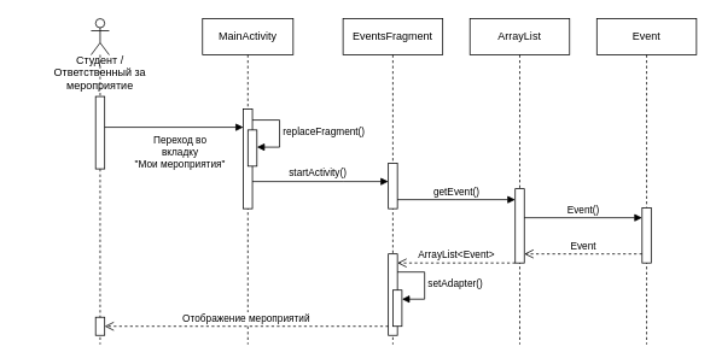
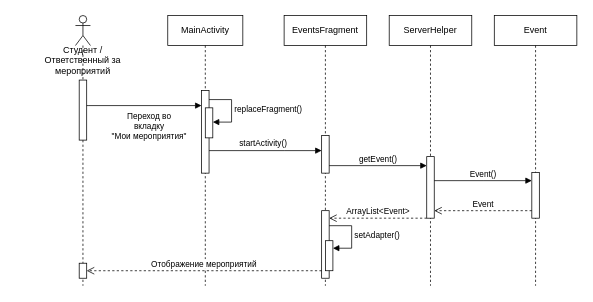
  <mxCell id="0" />
  <mxCell id="1" parent="0" />
  <mxCell id="2" value="MainActivity" style="shape=umlLifeline;perimeter=lifelinePerimeter;whiteSpace=wrap;html=1;container=1;dropTarget=0;collapsible=0;recursiveResize=0;outlineConnect=0;portConstraint=eastwest;newEdgeStyle={&quot;edgeStyle&quot;:&quot;elbowEdgeStyle&quot;,&quot;elbow&quot;:&quot;vertical&quot;,&quot;curved&quot;:0,&quot;rounded&quot;:0};" vertex="1" parent="1"><mxGeometry x="223" width="100" height="360" as="geometry" y="20" /></mxCell>
  <mxCell id="3" value="" style="html=1;points=[];perimeter=orthogonalPerimeter;outlineConnect=0;targetShapes=umlLifeline;portConstraint=eastwest;newEdgeStyle={&quot;edgeStyle&quot;:&quot;elbowEdgeStyle&quot;,&quot;elbow&quot;:&quot;vertical&quot;,&quot;curved&quot;:0,&quot;rounded&quot;:0};" vertex="1" parent="2"><mxGeometry x="45" y="100" width="10" height="110" as="geometry" /></mxCell>
  <mxCell id="4" value="" style="html=1;points=[];perimeter=orthogonalPerimeter;outlineConnect=0;targetShapes=umlLifeline;portConstraint=eastwest;newEdgeStyle={&quot;edgeStyle&quot;:&quot;elbowEdgeStyle&quot;,&quot;elbow&quot;:&quot;vertical&quot;,&quot;curved&quot;:0,&quot;rounded&quot;:0};" vertex="1" parent="2"><mxGeometry x="50" y="123" width="10" height="40" as="geometry" /></mxCell>
  <mxCell id="5" value="replaceFragment()" style="html=1;align=left;spacingLeft=2;endArrow=block;rounded=0;edgeStyle=orthogonalEdgeStyle;curved=0;rounded=0;" edge="1" parent="2"><mxGeometry relative="1" as="geometry"><mxPoint x="55" y="112" as="sourcePoint" /><Array as="points"><mxPoint x="85" y="142" /></Array><mxPoint x="60" y="142" as="targetPoint" /></mxGeometry></mxCell>
  <mxCell id="6" value="" style="shape=umlLifeline;perimeter=lifelinePerimeter;whiteSpace=wrap;html=1;container=1;dropTarget=0;collapsible=0;recursiveResize=0;outlineConnect=0;portConstraint=eastwest;newEdgeStyle={&quot;edgeStyle&quot;:&quot;elbowEdgeStyle&quot;,&quot;elbow&quot;:&quot;vertical&quot;,&quot;curved&quot;:0,&quot;rounded&quot;:0};participant=umlActor;" vertex="1" parent="1"><mxGeometry x="100" width="20" height="360" as="geometry" y="20" /></mxCell>
  <mxCell id="7" value="" style="html=1;points=[];perimeter=orthogonalPerimeter;outlineConnect=0;targetShapes=umlLifeline;portConstraint=eastwest;newEdgeStyle={&quot;edgeStyle&quot;:&quot;elbowEdgeStyle&quot;,&quot;elbow&quot;:&quot;vertical&quot;,&quot;curved&quot;:0,&quot;rounded&quot;:0};" vertex="1" parent="6"><mxGeometry x="5" y="86" width="10" height="80" as="geometry" /></mxCell>
- <mxCell id="8" value="Студент /&lt;br&gt;Ответственный за мероприятие" style="text;html=1;strokeColor=none;fillColor=none;align=center;verticalAlign=middle;whiteSpace=wrap;rounded=0;" vertex="1" parent="1"><mxGeometry x="20" y="70" width="180" height="20" as="geometry" /></mxCell>
+ <mxCell id="8" value="Студент /&lt;br&gt;Ответственный за мероприятий" style="text;html=1;strokeColor=none;fillColor=none;align=center;verticalAlign=middle;whiteSpace=wrap;rounded=0;" vertex="1" parent="1"><mxGeometry x="20" y="70" width="180" height="20" as="geometry" /></mxCell>
  <mxCell id="9" value="Переход во&lt;br&gt;вкладку&lt;br&gt;&quot;Мои мероприятия&quot;" style="html=1;verticalAlign=bottom;endArrow=block;edgeStyle=elbowEdgeStyle;elbow=vertical;curved=0;rounded=0;" edge="1" parent="1" source="7" target="3"><mxGeometry x="0.085" y="-50" width="80" relative="1" as="geometry"><mxPoint x="118" y="140" as="sourcePoint" /><mxPoint x="208" y="140" as="targetPoint" /><Array as="points"><mxPoint x="118" y="140" /></Array><mxPoint as="offset" /></mxGeometry></mxCell>
  <mxCell id="10" value="EventsFragment" style="shape=umlLifeline;perimeter=lifelinePerimeter;whiteSpace=wrap;html=1;container=1;dropTarget=0;collapsible=0;recursiveResize=0;outlineConnect=0;portConstraint=eastwest;newEdgeStyle={&quot;edgeStyle&quot;:&quot;elbowEdgeStyle&quot;,&quot;elbow&quot;:&quot;vertical&quot;,&quot;curved&quot;:0,&quot;rounded&quot;:0};" vertex="1" parent="1"><mxGeometry x="378" width="110" height="360" as="geometry" y="20" /></mxCell>
  <mxCell id="11" value="" style="html=1;points=[];perimeter=orthogonalPerimeter;outlineConnect=0;targetShapes=umlLifeline;portConstraint=eastwest;newEdgeStyle={&quot;edgeStyle&quot;:&quot;elbowEdgeStyle&quot;,&quot;elbow&quot;:&quot;vertical&quot;,&quot;curved&quot;:0,&quot;rounded&quot;:0};" vertex="1" parent="10"><mxGeometry x="50" y="160" width="10" height="50" as="geometry" /></mxCell>
  <mxCell id="12" value="" style="html=1;points=[];perimeter=orthogonalPerimeter;outlineConnect=0;targetShapes=umlLifeline;portConstraint=eastwest;newEdgeStyle={&quot;edgeStyle&quot;:&quot;elbowEdgeStyle&quot;,&quot;elbow&quot;:&quot;vertical&quot;,&quot;curved&quot;:0,&quot;rounded&quot;:0};" vertex="1" parent="10"><mxGeometry x="50" y="260" width="10" height="90" as="geometry" /></mxCell>
  <mxCell id="13" value="" style="html=1;points=[];perimeter=orthogonalPerimeter;outlineConnect=0;targetShapes=umlLifeline;portConstraint=eastwest;newEdgeStyle={&quot;edgeStyle&quot;:&quot;elbowEdgeStyle&quot;,&quot;elbow&quot;:&quot;vertical&quot;,&quot;curved&quot;:0,&quot;rounded&quot;:0};" vertex="1" parent="10"><mxGeometry x="55" y="300" width="10" height="40" as="geometry" /></mxCell>
  <mxCell id="14" value="setAdapter()" style="html=1;align=left;spacingLeft=2;endArrow=block;rounded=0;edgeStyle=orthogonalEdgeStyle;curved=0;rounded=0;" edge="1" target="13" parent="10"><mxGeometry relative="1" as="geometry"><mxPoint x="60" y="280" as="sourcePoint" /><Array as="points"><mxPoint x="90" y="310" /></Array></mxGeometry></mxCell>
  <mxCell id="15" value="startActivity()" style="html=1;verticalAlign=bottom;endArrow=block;edgeStyle=elbowEdgeStyle;elbow=vertical;curved=0;rounded=0;" edge="1" parent="1" source="3" target="11"><mxGeometry x="-0.035" width="80" relative="1" as="geometry"><mxPoint x="278" y="150" as="sourcePoint" /><mxPoint x="418" y="150" as="targetPoint" /><Array as="points"><mxPoint x="378" y="200" /><mxPoint x="368" y="220" /></Array><mxPoint as="offset" /></mxGeometry></mxCell>
- <mxCell id="16" value="ArrayList" style="shape=umlLifeline;perimeter=lifelinePerimeter;whiteSpace=wrap;html=1;container=1;dropTarget=0;collapsible=0;recursiveResize=0;outlineConnect=0;portConstraint=eastwest;newEdgeStyle={&quot;edgeStyle&quot;:&quot;elbowEdgeStyle&quot;,&quot;elbow&quot;:&quot;vertical&quot;,&quot;curved&quot;:0,&quot;rounded&quot;:0};" vertex="1" parent="1"><mxGeometry x="518" width="110" height="360" as="geometry" y="20" /></mxCell>
+ <mxCell id="16" value="ServerHelper" style="shape=umlLifeline;perimeter=lifelinePerimeter;whiteSpace=wrap;html=1;container=1;dropTarget=0;collapsible=0;recursiveResize=0;outlineConnect=0;portConstraint=eastwest;newEdgeStyle={&quot;edgeStyle&quot;:&quot;elbowEdgeStyle&quot;,&quot;elbow&quot;:&quot;vertical&quot;,&quot;curved&quot;:0,&quot;rounded&quot;:0};" vertex="1" parent="1"><mxGeometry x="518" width="110" height="360" as="geometry" y="20" /></mxCell>
  <mxCell id="17" value="" style="html=1;points=[];perimeter=orthogonalPerimeter;outlineConnect=0;targetShapes=umlLifeline;portConstraint=eastwest;newEdgeStyle={&quot;edgeStyle&quot;:&quot;elbowEdgeStyle&quot;,&quot;elbow&quot;:&quot;vertical&quot;,&quot;curved&quot;:0,&quot;rounded&quot;:0};" vertex="1" parent="16"><mxGeometry x="50" y="188" width="10" height="82" as="geometry" /></mxCell>
  <mxCell id="18" value="getEvent()" style="html=1;verticalAlign=bottom;endArrow=block;edgeStyle=elbowEdgeStyle;elbow=vertical;curved=0;rounded=0;" edge="1" parent="1"><mxGeometry width="80" relative="1" as="geometry"><mxPoint x="438" y="220" as="sourcePoint" /><mxPoint x="568" y="220" as="targetPoint" /><mxPoint as="offset" /></mxGeometry></mxCell>
  <mxCell id="19" value="Event" style="shape=umlLifeline;perimeter=lifelinePerimeter;whiteSpace=wrap;html=1;container=1;dropTarget=0;collapsible=0;recursiveResize=0;outlineConnect=0;portConstraint=eastwest;newEdgeStyle={&quot;edgeStyle&quot;:&quot;elbowEdgeStyle&quot;,&quot;elbow&quot;:&quot;vertical&quot;,&quot;curved&quot;:0,&quot;rounded&quot;:0};" vertex="1" parent="1"><mxGeometry x="658" width="110" height="360" as="geometry" y="20" /></mxCell>
  <mxCell id="20" value="" style="html=1;points=[];perimeter=orthogonalPerimeter;outlineConnect=0;targetShapes=umlLifeline;portConstraint=eastwest;newEdgeStyle={&quot;edgeStyle&quot;:&quot;elbowEdgeStyle&quot;,&quot;elbow&quot;:&quot;vertical&quot;,&quot;curved&quot;:0,&quot;rounded&quot;:0};" vertex="1" parent="19"><mxGeometry x="50" y="209" width="10" height="61" as="geometry" /></mxCell>
  <mxCell id="21" value="Event()" style="html=1;verticalAlign=bottom;endArrow=block;edgeStyle=elbowEdgeStyle;elbow=vertical;curved=0;rounded=0;" edge="1" parent="1"><mxGeometry width="80" relative="1" as="geometry"><mxPoint x="578" y="240" as="sourcePoint" /><mxPoint x="708" y="240" as="targetPoint" /></mxGeometry></mxCell>
  <mxCell id="22" value="Event" style="html=1;verticalAlign=bottom;endArrow=open;dashed=1;endSize=8;edgeStyle=elbowEdgeStyle;elbow=vertical;curved=0;rounded=0;" edge="1" parent="1"><mxGeometry relative="1" as="geometry"><mxPoint x="708" y="280" as="sourcePoint" /><mxPoint x="578" y="280" as="targetPoint" /></mxGeometry></mxCell>
  <mxCell id="23" value="ArrayList&amp;lt;Event&amp;gt;" style="html=1;verticalAlign=bottom;endArrow=open;dashed=1;endSize=8;edgeStyle=elbowEdgeStyle;elbow=vertical;curved=0;rounded=0;" edge="1" parent="1" target="12"><mxGeometry relative="1" as="geometry"><mxPoint x="568" y="290" as="sourcePoint" /><mxPoint x="488" y="290" as="targetPoint" /></mxGeometry></mxCell>
  <mxCell id="24" value="Отображение мероприятий" style="html=1;verticalAlign=bottom;endArrow=open;dashed=1;endSize=8;edgeStyle=elbowEdgeStyle;elbow=vertical;curved=0;rounded=0;" edge="1" parent="1" target="25"><mxGeometry relative="1" as="geometry"><mxPoint x="428" y="360" as="sourcePoint" /><mxPoint x="348" y="360" as="targetPoint" /></mxGeometry></mxCell>
  <mxCell id="25" value="" style="html=1;points=[];perimeter=orthogonalPerimeter;outlineConnect=0;targetShapes=umlLifeline;portConstraint=eastwest;newEdgeStyle={&quot;edgeStyle&quot;:&quot;elbowEdgeStyle&quot;,&quot;elbow&quot;:&quot;vertical&quot;,&quot;curved&quot;:0,&quot;rounded&quot;:0};" vertex="1" parent="1"><mxGeometry x="105" y="350" width="10" height="20" as="geometry" /></mxCell>
